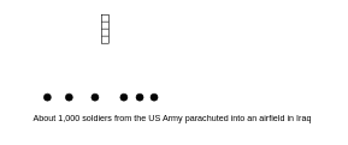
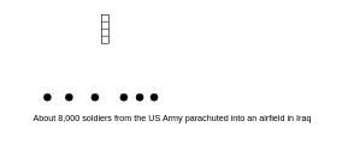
  <mxCell id="0" />
  <mxCell id="1" parent="0" />
  <mxCell id="2" value="" style="group" vertex="1" connectable="0" parent="1"><mxGeometry x="140" y="20" width="10" height="40" as="geometry" /></mxCell>
  <mxCell id="3" value="" style="rounded=0;whiteSpace=wrap;html=1;" vertex="1" parent="2"><mxGeometry width="10" height="40" as="geometry" /></mxCell>
  <mxCell id="4" value="" style="endArrow=none;html=1;rounded=0;exitX=0;exitY=0.25;exitDx=0;exitDy=0;entryX=1;entryY=0.25;entryDx=0;entryDy=0;" edge="1" parent="2" source="3" target="3"><mxGeometry width="50" height="50" relative="1" as="geometry"><mxPoint x="20" y="70" as="sourcePoint" /><mxPoint x="70" y="20" as="targetPoint" /></mxGeometry></mxCell>
  <mxCell id="5" value="" style="endArrow=none;html=1;rounded=0;exitX=0;exitY=0.25;exitDx=0;exitDy=0;entryX=0;entryY=0.5;entryDx=0;entryDy=0;" edge="1" parent="2" target="3"><mxGeometry width="50" height="50" relative="1" as="geometry"><mxPoint x="10" y="20" as="sourcePoint" /><mxPoint x="20" y="20" as="targetPoint" /></mxGeometry></mxCell>
  <mxCell id="6" value="" style="endArrow=none;html=1;rounded=0;exitX=0;exitY=0.75;exitDx=0;exitDy=0;" edge="1" parent="2" source="3"><mxGeometry width="50" height="50" relative="1" as="geometry"><mxPoint x="20" y="30" as="sourcePoint" /><mxPoint x="10" y="30" as="targetPoint" /></mxGeometry></mxCell>
- <mxCell id="7" value="&lt;div&gt;About 1,000 soldiers from the US Army parachuted into an airfield in Iraq&amp;nbsp;&lt;/div&gt;" style="text;html=1;strokeColor=none;fillColor=none;align=center;verticalAlign=middle;whiteSpace=wrap;rounded=0;" vertex="1" parent="1"><mxGeometry x="20" y="150" width="440" height="30" as="geometry" /></mxCell>
+ <mxCell id="7" value="&lt;div&gt;About 8,000 soldiers from the US Army parachuted into an airfield in Iraq&amp;nbsp;&lt;/div&gt;" style="text;html=1;strokeColor=none;fillColor=none;align=center;verticalAlign=middle;whiteSpace=wrap;rounded=0;" vertex="1" parent="1"><mxGeometry x="20" y="150" width="440" height="30" as="geometry" /></mxCell>
  <mxCell id="8" value="" style="ellipse;whiteSpace=wrap;html=1;fillColor=#050505;" vertex="1" parent="1"><mxGeometry x="60" y="130" width="10" height="10" as="geometry" /></mxCell>
  <mxCell id="9" value="" style="ellipse;whiteSpace=wrap;html=1;fillColor=#050505;" vertex="1" parent="1"><mxGeometry x="90" y="130" width="10" height="10" as="geometry" /></mxCell>
  <mxCell id="10" value="" style="ellipse;whiteSpace=wrap;html=1;fillColor=#050505;" vertex="1" parent="1"><mxGeometry x="126" y="130" width="10" height="10" as="geometry" /></mxCell>
  <mxCell id="11" value="" style="ellipse;whiteSpace=wrap;html=1;fillColor=#050505;" vertex="1" parent="1"><mxGeometry x="166" y="130" width="10" height="10" as="geometry" /></mxCell>
  <mxCell id="12" value="" style="ellipse;whiteSpace=wrap;html=1;fillColor=#050505;" vertex="1" parent="1"><mxGeometry x="188" y="130" width="10" height="10" as="geometry" /></mxCell>
  <mxCell id="13" value="" style="ellipse;whiteSpace=wrap;html=1;fillColor=#050505;" vertex="1" parent="1"><mxGeometry x="208" y="130" width="10" height="10" as="geometry" /></mxCell>
